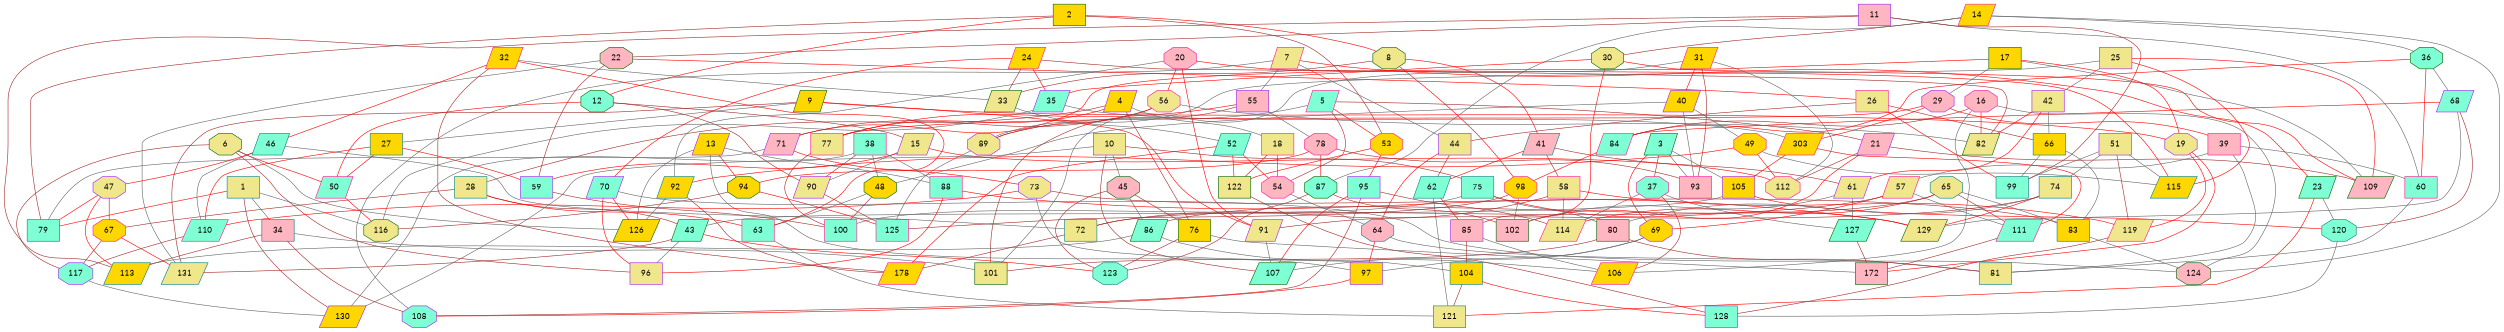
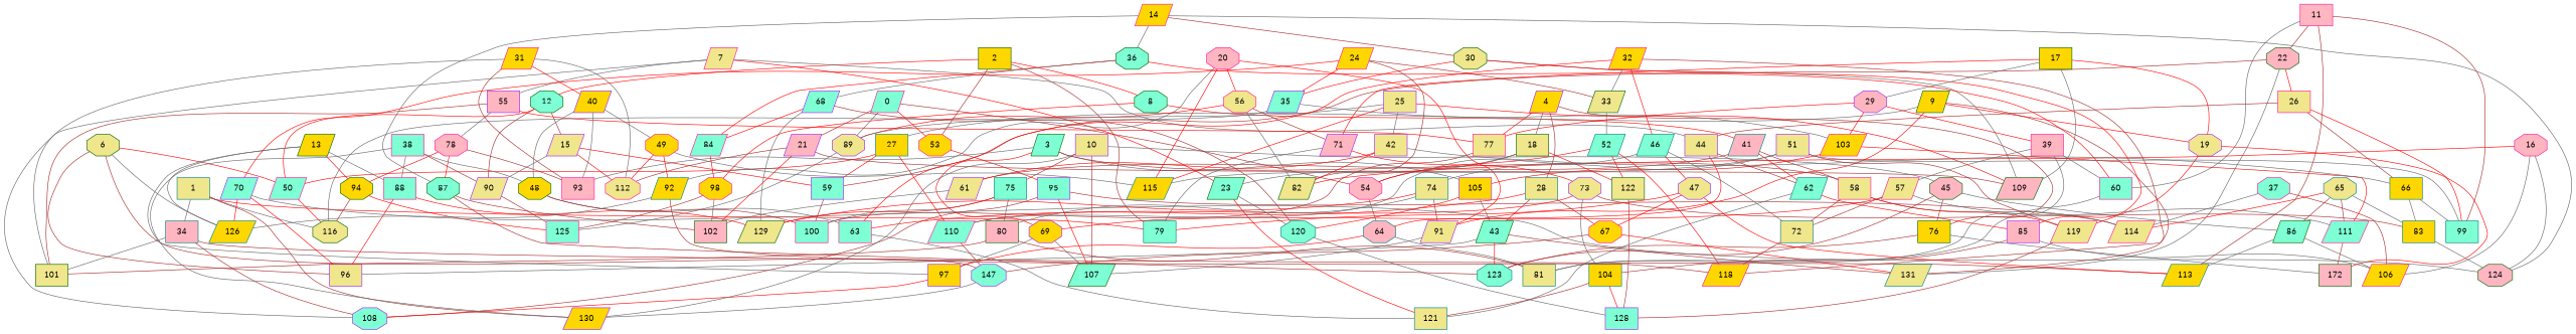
  graph {
    fontname=Lato
    node [color=deeppink fillcolor=khaki fontname=Lato shape=parallelogram style=filled]
    edge [color=gray40 fontname=Lato]
    1 [color=teal shape=box]
    34 [color=teal fillcolor=lightpink shape=box]
    79 [color=teal fillcolor=aquamarine shape=box]
    116 [color=darkgreen shape=octagon]
    130 [color=purple fillcolor=gold]
    108 [color=purple fillcolor=aquamarine shape=octagon]
    113 [color=teal fillcolor=gold]
    101 [color=darkgreen shape=box]
    2 [color=darkgreen fillcolor=gold shape=box]
-   8 [color=darkgreen shape=octagon]
+   8 [color=darkgreen fillcolor=aquamarine shape=octagon]
    12 [color=darkgreen fillcolor=aquamarine shape=octagon]
    53 [fillcolor=gold shape=octagon]
    33 [color=darkgreen]
    41 [color=teal fillcolor=lightpink]
    98 [fillcolor=gold shape=octagon]
    50 [fillcolor=aquamarine]
    15 [color=purple]
    90 [color=purple]
    122 [color=darkgreen shape=box]
    95 [color=purple fillcolor=aquamarine shape=box]
    3 [color=darkgreen fillcolor=aquamarine]
    37 [fillcolor=aquamarine shape=octagon]
    69 [color=purple fillcolor=gold shape=octagon]
    93 [fillcolor=lightpink shape=box]
    105 [color=purple fillcolor=gold shape=box]
    106 [fillcolor=gold]
    114
-   127 [color=darkgreen fillcolor=aquamarine]
    107 [color=darkgreen fillcolor=aquamarine]
    97 [color=purple fillcolor=gold shape=box]
    120 [color=teal fillcolor=aquamarine shape=octagon]
    43 [color=darkgreen fillcolor=aquamarine]
    4 [color=purple fillcolor=gold]
-   18 [shape=box]
+   18 [color=darkgreen shape=box]
    28 [color=teal shape=box]
    76 [color=darkgreen fillcolor=gold shape=box]
    77 [shape=box]
    54 [fillcolor=lightpink shape=octagon]
    23 [color=darkgreen fillcolor=aquamarine]
    63 [fillcolor=aquamarine shape=box]
    67 [fillcolor=gold shape=octagon]
    n42 [color=darkgreen fillcolor=lightpink label=172 shape=box]
    123 [color=teal fillcolor=aquamarine shape=octagon]
    100 [fillcolor=aquamarine shape=box]
-   5 [fillcolor=aquamarine]
+   5 [fillcolor=aquamarine label=0]
    21 [color=purple fillcolor=lightpink]
    89 [color=purple shape=octagon]
    112 [shape=octagon]
    109 [color=darkgreen fillcolor=lightpink]
    102 [color=darkgreen fillcolor=lightpink shape=box]
    64 [color=teal fillcolor=lightpink shape=octagon]
    125 [fillcolor=aquamarine shape=box]
    6 [color=darkgreen shape=octagon]
    96 [color=purple shape=box]
-   117 [color=purple fillcolor=aquamarine shape=octagon]
-   126 [color=darkgreen fillcolor=gold]
+   117 [color=purple fillcolor=aquamarine shape=octagon label=147]
+   126 [color=teal fillcolor=gold]
    7
    44 [color=purple shape=box]
    55 [color=purple fillcolor=lightpink shape=box]
    121 [color=teal shape=box]
    62 [color=teal fillcolor=aquamarine]
    78 [fillcolor=lightpink shape=octagon]
    52 [color=teal fillcolor=aquamarine]
    58 [shape=box]
    61 [color=purple]
    9 [color=darkgreen fillcolor=gold]
    19 [color=purple shape=octagon]
    27 [color=teal fillcolor=gold shape=box]
    91 [color=purple]
    131 [color=teal]
    119
    59 [color=purple fillcolor=aquamarine shape=box]
    110 [fillcolor=aquamarine]
    10 [color=purple shape=box]
    45 [color=darkgreen fillcolor=lightpink shape=octagon]
    75 [color=teal fillcolor=aquamarine shape=box]
    86 [color=darkgreen fillcolor=aquamarine]
    129 [color=darkgreen]
    80 [color=darkgreen fillcolor=lightpink shape=box]
-   11 [color=purple fillcolor=lightpink shape=box]
+   11 [fillcolor=lightpink shape=box]
    22 [color=darkgreen fillcolor=lightpink shape=octagon]
    60 [fillcolor=aquamarine shape=box]
    99 [color=teal fillcolor=aquamarine shape=box]
    26 [shape=box]
    81 [color=teal shape=box]
-   13 [color=purple fillcolor=gold]
+   13 [color=darkgreen fillcolor=gold]
    88 [fillcolor=aquamarine shape=box]
    94 [color=darkgreen fillcolor=gold shape=octagon]
    14 [fillcolor=gold]
    30 [color=darkgreen shape=octagon]
    36 [color=darkgreen fillcolor=aquamarine shape=octagon]
    87 [color=darkgreen fillcolor=aquamarine shape=octagon]
    124 [color=darkgreen fillcolor=lightpink shape=octagon]
    35 [color=purple fillcolor=aquamarine]
    85 [color=purple fillcolor=lightpink shape=box]
    84 [fillcolor=aquamarine]
    68 [color=purple fillcolor=aquamarine]
    16 [fillcolor=lightpink shape=octagon]
    82 [color=darkgreen]
    17 [color=darkgreen fillcolor=gold shape=box]
    29 [color=purple fillcolor=lightpink shape=octagon]
    71 [color=purple fillcolor=lightpink]
    39 [fillcolor=lightpink shape=box]
-   103 [fillcolor=gold label=303]
+   103 [fillcolor=gold]
    73 [color=purple shape=octagon]
    128 [color=purple fillcolor=aquamarine shape=box]
    20 [fillcolor=lightpink shape=octagon]
    56 [shape=octagon]
    92 [color=teal fillcolor=gold]
    115 [color=teal fillcolor=gold]
-   118 [fillcolor=gold label=178]
+   118 [fillcolor=gold]
    66 [color=teal fillcolor=gold shape=box]
    24 [fillcolor=gold]
    70 [color=purple fillcolor=aquamarine]
    25 [color=purple shape=box]
    42 [color=purple shape=box]
    83 [color=teal fillcolor=gold shape=box]
    57
    111 [fillcolor=aquamarine]
    104 [color=teal fillcolor=gold shape=box]
    31 [fillcolor=gold]
    40 [color=purple fillcolor=gold]
    48 [color=darkgreen fillcolor=gold shape=octagon]
    49 [fillcolor=gold shape=octagon]
    32 [fillcolor=gold]
    46 [color=teal fillcolor=aquamarine]
    47 [color=purple shape=octagon]
    72 [color=teal shape=box]
    38 [fillcolor=aquamarine shape=box]
    51 [color=purple shape=box]
    74 [color=teal shape=box]
    65 [color=teal shape=octagon]
    1 -- 34
    1 -- 79 [color=red]
    1 -- 116
    1 -- 130 [color=brown]
    34 -- 108 [color=brown]
    34 -- 113 [color=brown]
    34 -- 101
    2 -- 79 [color=brown]
    2 -- 8 [color=red]
    2 -- 12 [color=red]
    2 -- 53 [color=brown]
-   8 -- 33 [color=brown]
    8 -- 41 [color=red]
    8 -- 98 [color=red]
    12 -- 50 [color=red]
    12 -- 15 [color=brown]
    12 -- 90 [color=brown]
-   53 -- 122 [color=red]
    53 -- 95 [color=red]
    33 -- 52
    41 -- 62 [color=red]
    41 -- 58 [color=brown]
    41 -- 61 [color=brown]
    98 -- 102
    98 -- 125 [color=brown]
    50 -- 116 [color=red]
    15 -- 90
    15 -- 112 [color=red]
    15 -- 59 [color=red]
    90 -- 125 [color=brown]
    122 -- 128 [color=brown]
    95 -- 108 [color=brown]
    95 -- 114 [color=brown]
    95 -- 107 [color=red]
-   3 -- 37 [color=brown]
+   3 -- 58 [color=brown]
    3 -- 69 [color=red]
    3 -- 93
    3 -- 105
    37 -- 106 [color=brown]
    37 -- 114
-   37 -- 127
    69 -- 107
    69 -- 97
    105 -- 120 [color=red]
    105 -- 43
-   127 -- n42 [color=brown]
    97 -- 108 [color=red]
    120 -- 128
    43 -- 123 [color=red]
    43 -- 96
    43 -- 131 [color=brown]
    4 -- 18
    4 -- 28 [color=brown]
    4 -- 76 [color=brown]
    4 -- 77 [color=red]
    18 -- 122 [color=red]
    18 -- 54 [color=brown]
+   18 -- 23
    28 -- 43 [color=brown]
    28 -- 63 [color=red]
    28 -- 67 [color=brown]
    76 -- n42
    76 -- 123 [color=brown]
    77 -- 100 [color=brown]
    54 -- 64
    23 -- 120
    23 -- 121 [color=red]
    63 -- 121
    67 -- 117 [color=brown]
    67 -- 131 [color=red]
    5 -- 53 [color=red]
    5 -- 54 [color=brown]
    5 -- 21 [color=brown]
    5 -- 89
    21 -- 112 [color=brown]
    21 -- 109 [color=brown]
    21 -- 102 [color=red]
    89 -- 125
    64 -- 97 [color=red]
    64 -- 81
    6 -- 50 [color=red]
    6 -- 96 [color=brown]
    6 -- 117 [color=brown]
    6 -- 126
    117 -- 130
    7 -- 108
    7 -- 23 [color=red]
    7 -- 44
    7 -- 55
    44 -- 64 [color=red]
    44 -- 62 [color=brown]
    55 -- 101 [color=brown]
    55 -- 77 [color=red]
    55 -- 78
    62 -- 121
    62 -- 85 [color=red]
    78 -- 93 [color=brown]
    78 -- 94 [color=red]
    78 -- 87 [color=red]
    52 -- 122 [color=red]
    52 -- 54 [color=red]
    52 -- 118 [color=red]
    58 -- 114
    58 -- 119 [color=red]
    58 -- 72 [color=brown]
-   61 -- 127
    61 -- 102
    9 -- 19 [color=red]
    9 -- 27
    9 -- 91 [color=red]
    9 -- 131 [color=brown]
    19 -- n42 [color=red]
    19 -- 119 [color=red]
    27 -- 50 [color=red]
    27 -- 59 [color=red]
    27 -- 110 [color=red]
    91 -- 107
    119 -- 128 [color=brown]
    59 -- 100 [color=brown]
    110 -- 117 [color=brown]
    10 -- 130
    10 -- 107 [color=brown]
    10 -- 45
    10 -- 75 [color=brown]
    45 -- 76 [color=brown]
    45 -- 123 [color=brown]
    45 -- 86
    75 -- 100
    75 -- 129 [color=red]
    75 -- 80
    86 -- 113
    86 -- 106
    80 -- 101 [color=brown]
    80 -- 81 [color=brown]
    11 -- 113 [color=brown]
    11 -- 22 [color=brown]
    11 -- 60
    11 -- 99 [color=brown]
    22 -- 131
    22 -- 59 [color=brown]
    22 -- 26 [color=red]
    60 -- 81
    26 -- 44 [color=brown]
    26 -- 99 [color=red]
    26 -- 66 [color=brown]
    13 -- 97
    13 -- 126
    13 -- 88
    13 -- 94 [color=red]
    88 -- 96 [color=red]
    88 -- 129 [color=red]
    94 -- 116 [color=brown]
    94 -- 125 [color=red]
    14 -- 30 [color=brown]
    14 -- 36
    14 -- 87
    14 -- 124
-   30 -- 109 [color=red]
+   30 -- 109
    30 -- 35 [color=red]
    30 -- 85 [color=red]
    36 -- 60 [color=red]
    36 -- 84 [color=red]
    36 -- 68
    87 -- 123 [color=brown]
    87 -- 102 [color=brown]
    35 -- 116
    35 -- 103
    85 -- 106
    85 -- 104 [color=brown]
    84 -- 98 [color=red]
    68 -- 120 [color=brown]
    68 -- 129
    68 -- 84 [color=red]
    16 -- 106
    16 -- 124
-   16 -- 84 [color=brown]
    16 -- 82 [color=red]
    17 -- 109
    17 -- 19 [color=red]
    17 -- 29
    17 -- 71 [color=red]
    29 -- 77 [color=red]
    29 -- 39 [color=red]
    29 -- 103 [color=red]
    71 -- 79
    71 -- 73 [color=red]
    39 -- 60
    39 -- 81
    39 -- 57
    103 -- 105 [color=red]
    103 -- 111 [color=red]
    73 -- 110 [color=red]
    73 -- 83 [color=brown]
    73 -- 104
    20 -- 91 [color=red]
    20 -- 56 [color=red]
    20 -- 92
    20 -- 115 [color=red]
    56 -- 89 [color=red]
    56 -- 82
    56 -- 71 [color=brown]
    92 -- 126
    92 -- 118 [color=brown]
    66 -- 99
    66 -- 83
    24 -- 33 [color=brown]
    24 -- 35 [color=red]
    24 -- 82 [color=brown]
    24 -- 70 [color=red]
    70 -- 96 [color=red]
    70 -- 126 [color=red]
    70 -- 124
    25 -- 89
    25 -- 109 [color=red]
    25 -- 115 [color=red]
    25 -- 42
    42 -- 61 [color=red]
    42 -- 82 [color=red]
    42 -- 66
    83 -- 124
    57 -- 69 [color=red]
    57 -- 111
    57 -- 72 [color=brown]
    111 -- n42 [color=brown]
    104 -- 121 [color=brown]
    104 -- 128 [color=red]
    31 -- 101
    31 -- 93 [color=brown]
    31 -- 112
    31 -- 40 [color=red]
    40 -- 93
    40 -- 48
    40 -- 49
    48 -- 63
    48 -- 100 [color=brown]
    49 -- 112 [color=red]
    49 -- 92 [color=red]
    49 -- 115
    32 -- 33
    32 -- 63 [color=red]
    32 -- 118 [color=brown]
    32 -- 46 [color=red]
    46 -- 110
    46 -- 47 [color=red]
    46 -- 72
    47 -- 79 [color=red]
    47 -- 113 [color=red]
    47 -- 67 [color=red]
    72 -- 118 [color=brown]
    38 -- 130
    38 -- 90 [color=brown]
    38 -- 88
    38 -- 48
    51 -- 119 [color=brown]
    51 -- 99
    51 -- 115
    51 -- 74
    74 -- 91 [color=brown]
    74 -- 129 [color=red]
    74 -- 80
    65 -- 114 [color=red]
    65 -- 86 [color=brown]
    65 -- 83
    65 -- 111 [color=brown]
  }
